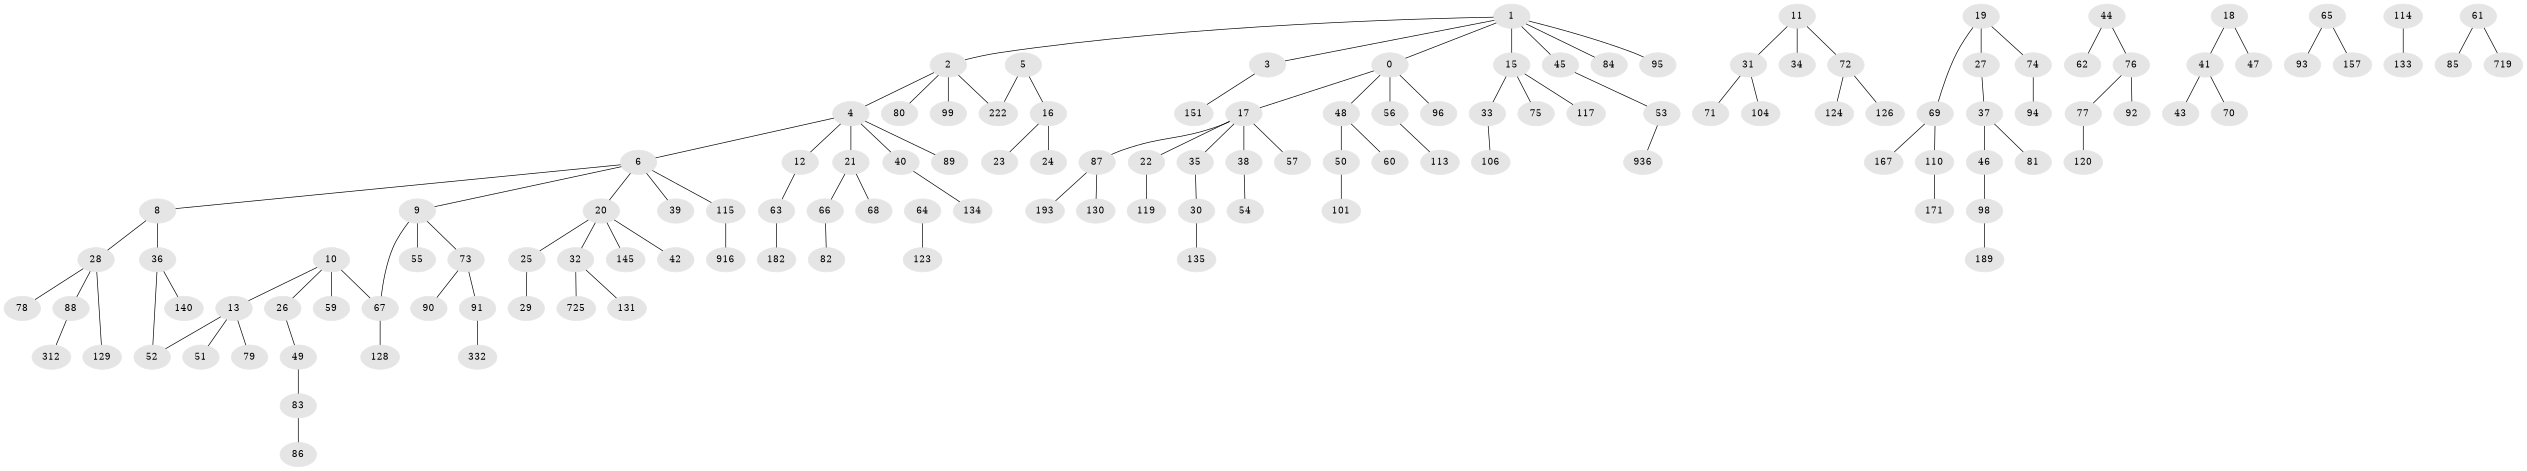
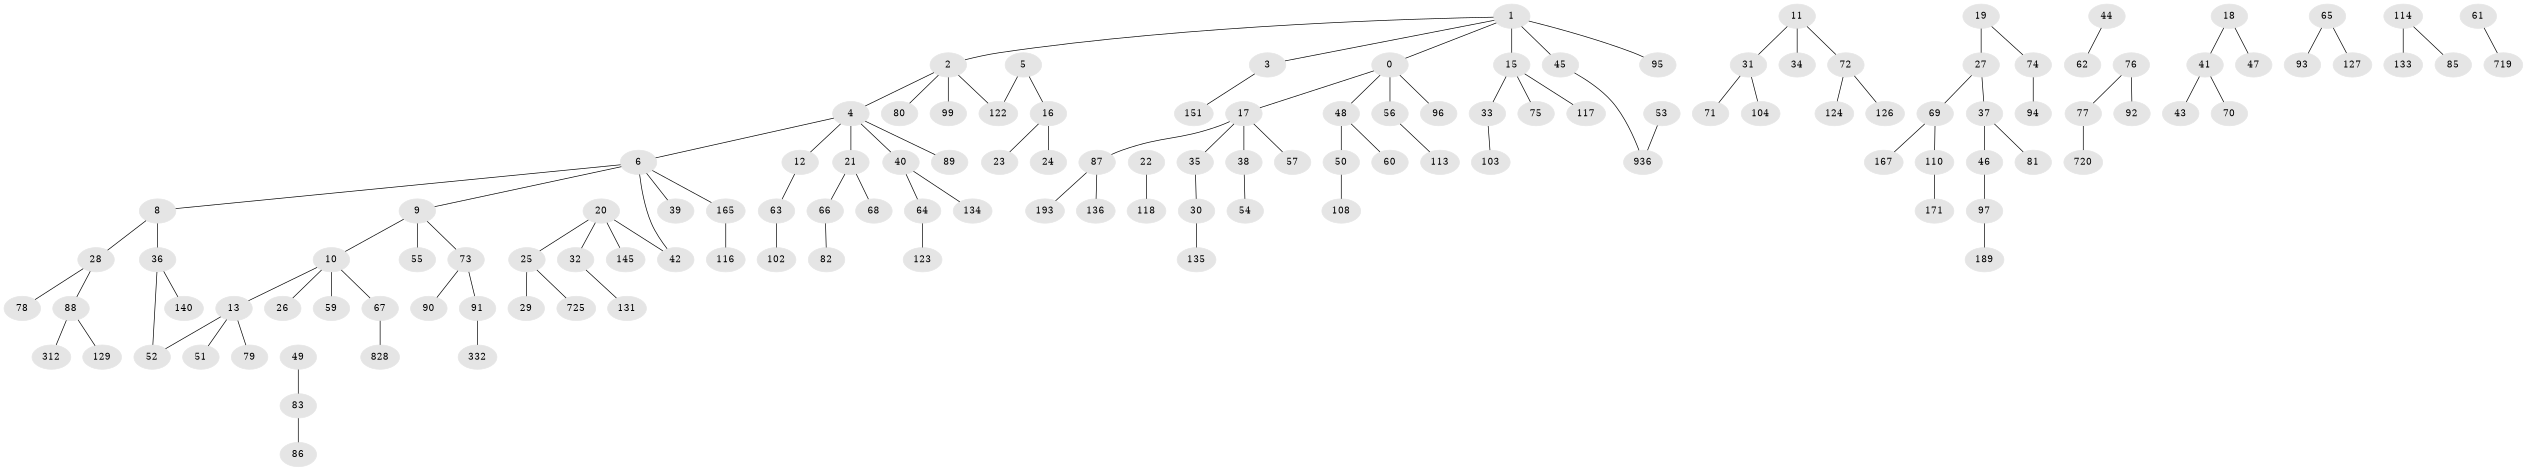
  graph {
    node [color=gray90 style=filled]
    1
    2
    3
    n4 [label=0]
    15
    45
-   84
    95
    4
    80
    99
-   122 [label=222]
+   122
    n13 [label=151]
    17
    48
    56
    96
    33
    75
    117
    53
    6
    12
    21
    40
    89
    5
    16
    n29 [label=193]
    87
-   130
+   130 [label=136]
    8
    9
    20
    39
-   115
+   115 [label=165]
    63
    66
    68
    64
    134
    23
    24
    28
    36
    10
    55
    73
    32
    25
    42
    n52 [label=145]
    n53 [label=725]
    131
-   116 [label=916]
+   116
    22
    35
    38
    57
    50
    60
    113
    78
    88
    52
    n66 [label=140]
    13
    26
    59
    67
    11
    31
    34
    72
    90
    91
    51
    79
    19
    27
    69
    74
    49
-   128
+   128 [label=828]
    71
    104
    124
    126
-   102 [label=182]
+   102
    44
    62
    76
    18
    41
    47
-   106
-   118 [label=119]
+   106 [label=103]
+   118
    30
    54
    43
    70
    37
    n103 [label=167]
    110
    94
    29
    82
    135
    83
    46
    81
    n112 [label=312]
    129
-   97 [label=98]
+   97
    123
    65
    93
-   127 [label=157]
+   127
    77
    92
    n121 [label=936]
    n122 [label=189]
-   101
+   101 [label=108]
    86
    114
    133
    61
    85
    n129 [label=719]
    n130 [label=171]
    n131 [label=332]
-   120
+   120 [label=720]
    1 -- 2
    1 -- 3
    1 -- n4
    1 -- 15
    1 -- 45
-   1 -- 84
    1 -- 95
    2 -- 4
    2 -- 80
    2 -- 99
    2 -- 122
    3 -- n13
    n4 -- 17
    n4 -- 48
    n4 -- 56
    n4 -- 96
    15 -- 33
    15 -- 75
    15 -- 117
-   45 -- 53
+   45 -- n121
    4 -- 6
    4 -- 12
    4 -- 21
    4 -- 40
    4 -- 89
    17 -- 87
-   17 -- 22
    17 -- 35
    17 -- 38
    17 -- 57
    48 -- 50
    48 -- 60
    56 -- 113
    33 -- 106
    53 -- n121
    6 -- 8
    6 -- 9
-   6 -- 20
+   6 -- 42
    6 -- 39
    6 -- 115
    12 -- 63
    21 -- 66
    21 -- 68
+   40 -- 64
    40 -- 134
    5 -- 122
    5 -- 16
    16 -- 23
    16 -- 24
    87 -- n29
    87 -- 130
    8 -- 28
    8 -- 36
-   9 -- 67
+   9 -- 10
    9 -- 55
    9 -- 73
    20 -- 32
    20 -- 25
    20 -- 42
    20 -- n52
    115 -- 116
    63 -- 102
    66 -- 82
    64 -- 123
    28 -- 78
    28 -- 88
    36 -- 52
    36 -- n66
    10 -- 13
    10 -- 26
    10 -- 59
    10 -- 67
    73 -- 90
    73 -- 91
-   32 -- n53
+   25 -- n53
    32 -- 131
    25 -- 29
    22 -- 118
    35 -- 30
    38 -- 54
    50 -- 101
    88 -- n112
-   28 -- 129
+   88 -- 129
    13 -- 52
    13 -- 51
    13 -- 79
-   26 -- 49
    67 -- 128
    11 -- 31
    11 -- 34
    11 -- 72
    31 -- 71
    31 -- 104
    72 -- 124
    72 -- 126
    91 -- n131
    19 -- 27
-   19 -- 69
+   27 -- 69
    19 -- 74
    27 -- 37
    69 -- n103
    69 -- 110
    74 -- 94
    49 -- 83
    44 -- 62
-   44 -- 76
    76 -- 77
    76 -- 92
    18 -- 41
    18 -- 47
    41 -- 43
    41 -- 70
    30 -- 135
    37 -- 46
    37 -- 81
    110 -- n130
    83 -- 86
    46 -- 97
    97 -- n122
    65 -- 93
    65 -- 127
    77 -- 120
    114 -- 133
-   61 -- 85
+   114 -- 85
    61 -- n129
  }
